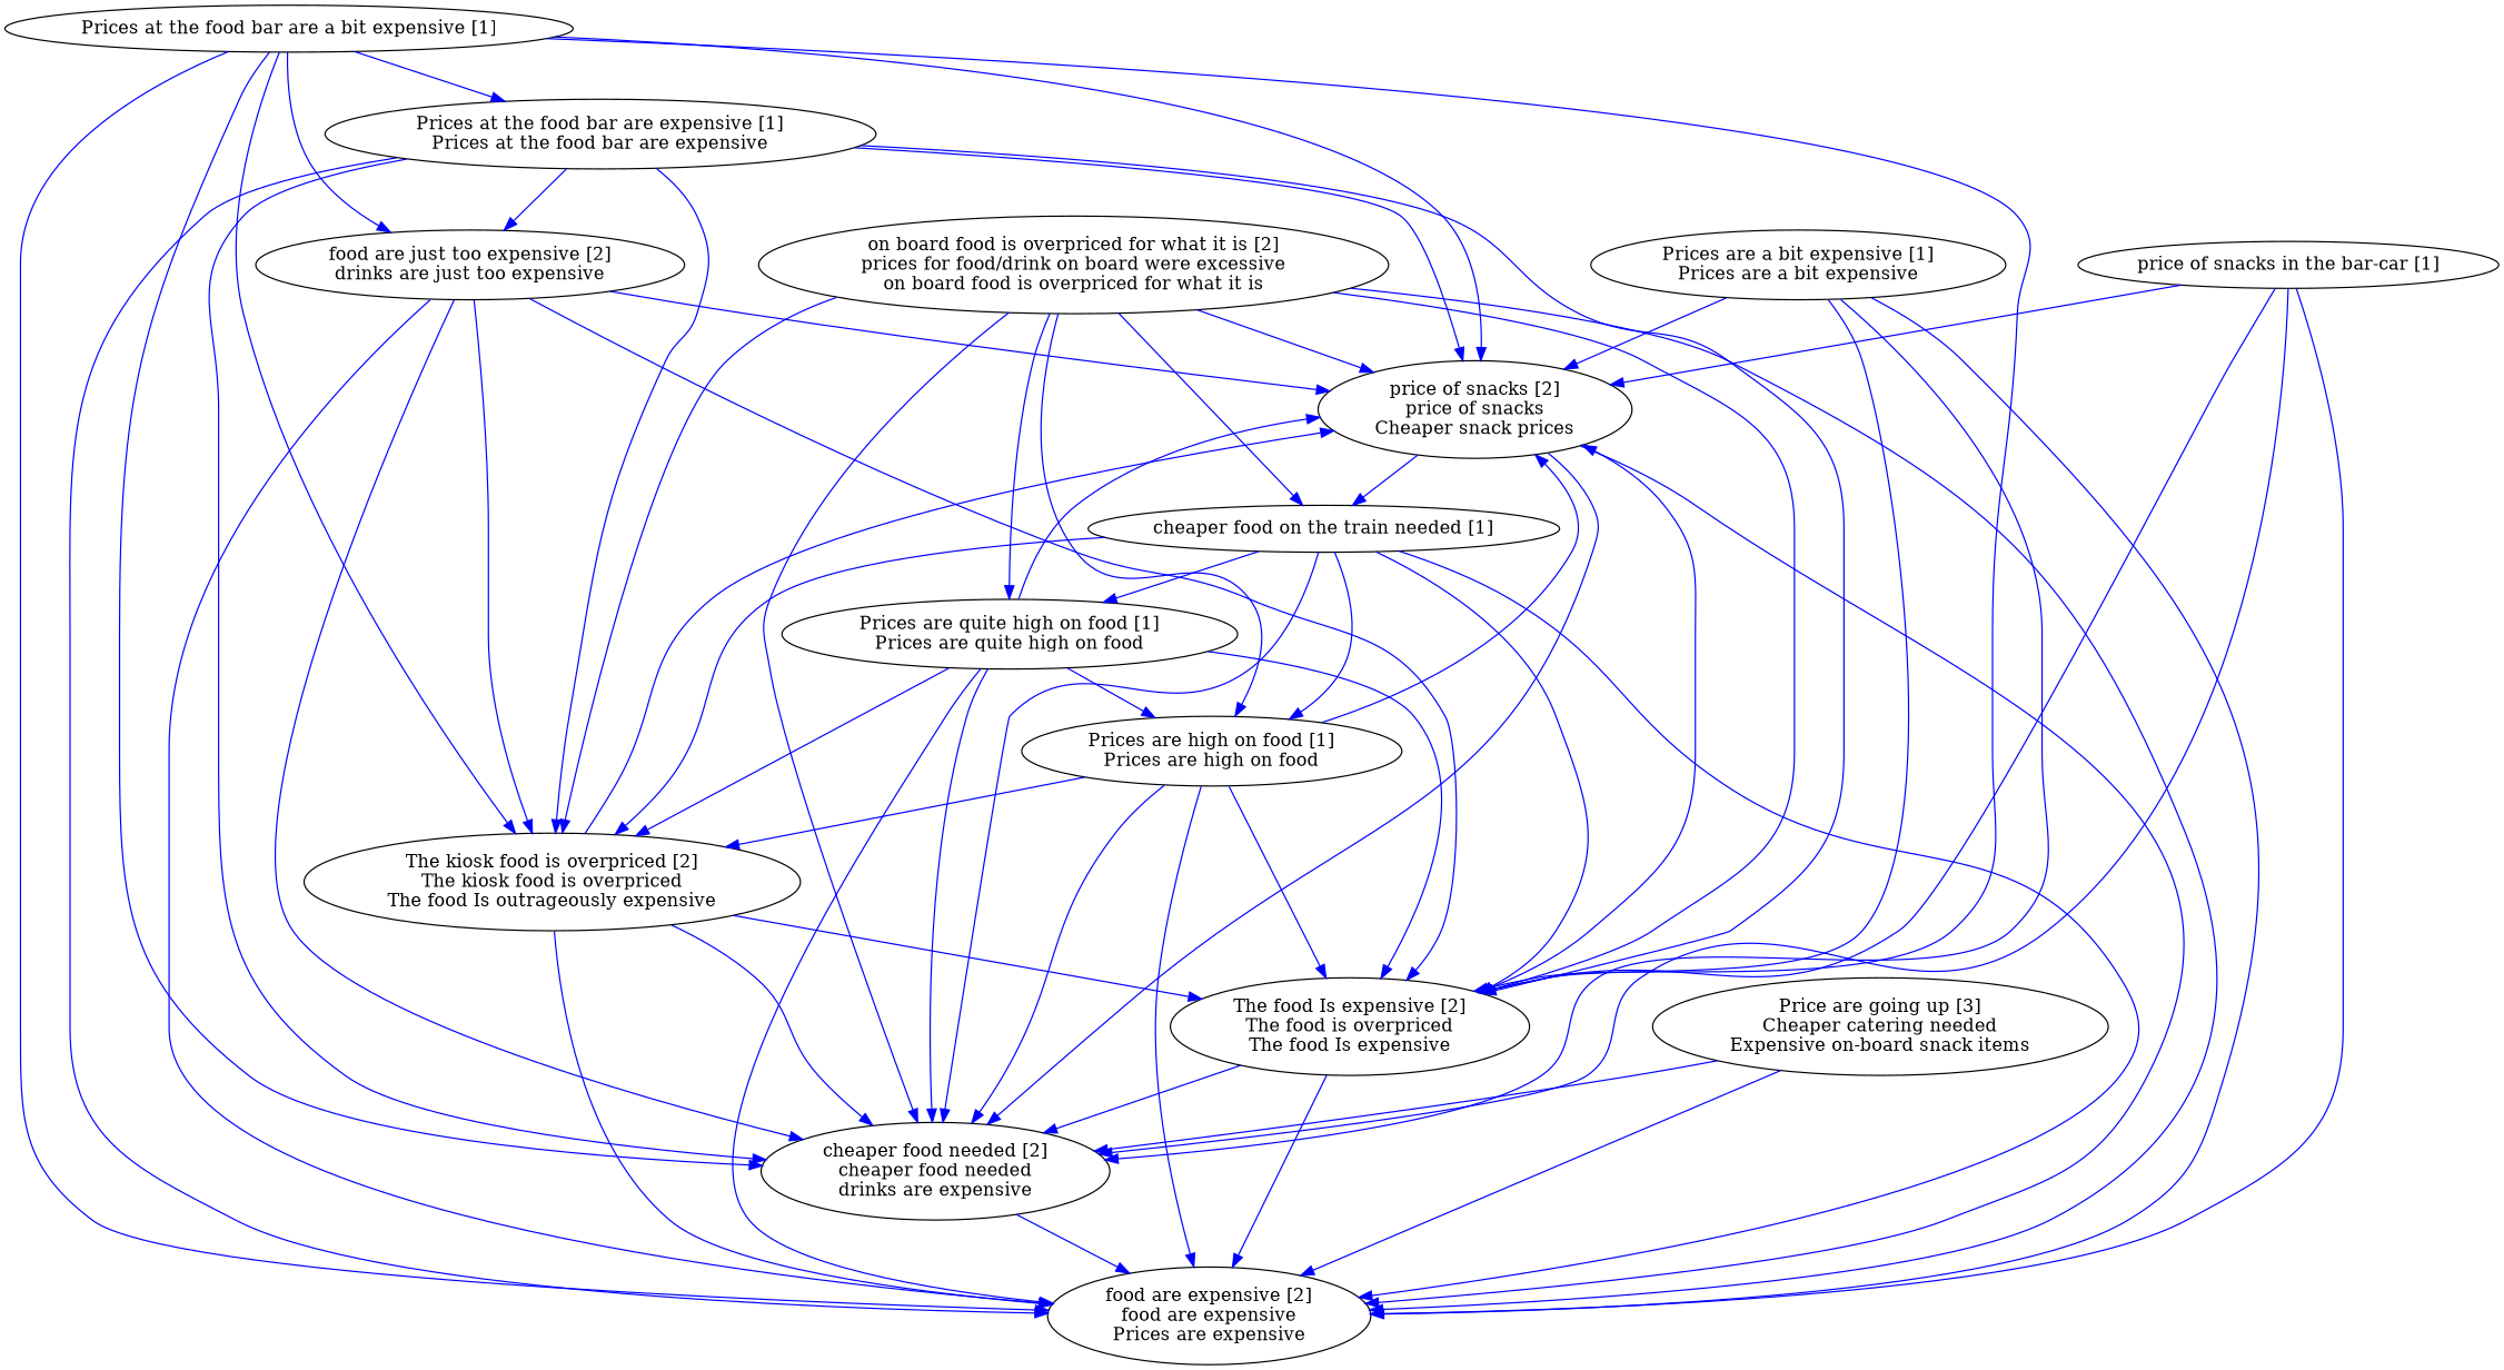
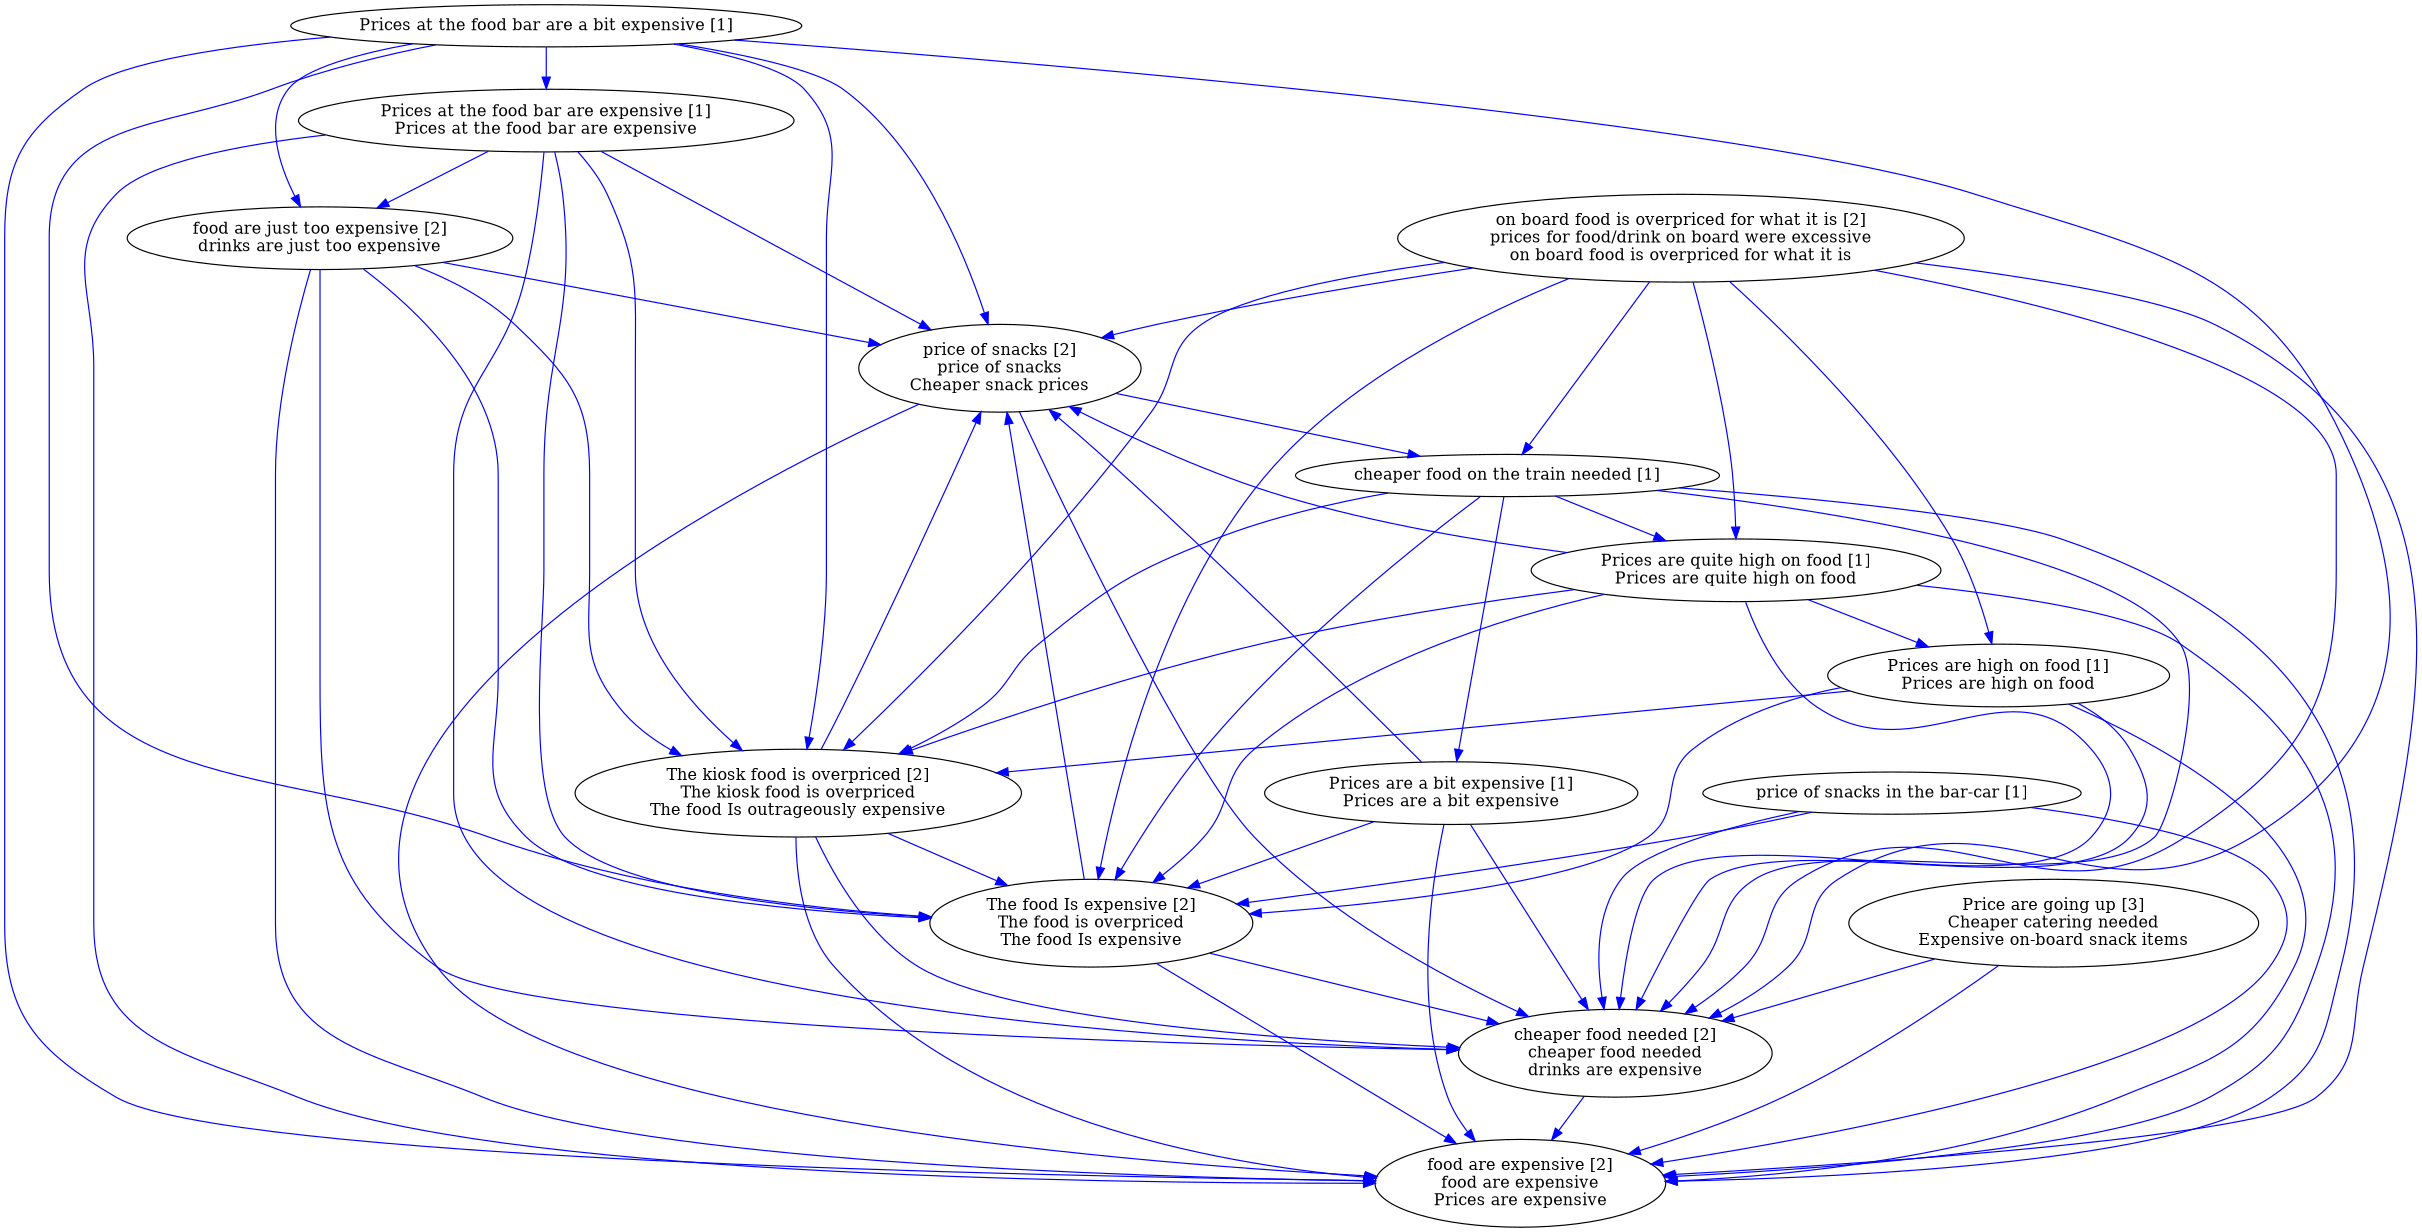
  digraph {
    edge [color=blue]
    "price of snacks [2]\nprice of snacks\nCheaper snack prices"
    "cheaper food needed [2]\ncheaper food needed\ndrinks are expensive"
    "food are expensive [2]\nfood are expensive\nPrices are expensive"
    "cheaper food on the train needed [1]"
    "The kiosk food is overpriced [2]\nThe kiosk food is overpriced\nThe food Is outrageously expensive"
    "The food Is expensive [2]\nThe food is overpriced\nThe food Is expensive"
    "food are just too expensive [2]\ndrinks are just too expensive"
    "on board food is overpriced for what it is [2]\nprices for food/drink on board were excessive\non board food is overpriced for what it is"
    "Prices are quite high on food [1]\nPrices are quite high on food"
    "Prices are high on food [1]\nPrices are high on food"
    "Price are going up [3]\nCheaper catering needed\nExpensive on-board snack items"
    "Prices at the food bar are a bit expensive [1]"
    "Prices at the food bar are expensive [1]\nPrices at the food bar are expensive"
    "Prices are a bit expensive [1]\nPrices are a bit expensive"
    "price of snacks in the bar-car [1]"
    "price of snacks [2]\nprice of snacks\nCheaper snack prices" -> "cheaper food needed [2]\ncheaper food needed\ndrinks are expensive"
    "price of snacks [2]\nprice of snacks\nCheaper snack prices" -> "food are expensive [2]\nfood are expensive\nPrices are expensive"
    "price of snacks [2]\nprice of snacks\nCheaper snack prices" -> "cheaper food on the train needed [1]"
    "cheaper food needed [2]\ncheaper food needed\ndrinks are expensive" -> "food are expensive [2]\nfood are expensive\nPrices are expensive"
    "cheaper food on the train needed [1]" -> "cheaper food needed [2]\ncheaper food needed\ndrinks are expensive"
    "cheaper food on the train needed [1]" -> "food are expensive [2]\nfood are expensive\nPrices are expensive"
    "cheaper food on the train needed [1]" -> "The kiosk food is overpriced [2]\nThe kiosk food is overpriced\nThe food Is outrageously expensive"
    "cheaper food on the train needed [1]" -> "The food Is expensive [2]\nThe food is overpriced\nThe food Is expensive"
    "cheaper food on the train needed [1]" -> "Prices are quite high on food [1]\nPrices are quite high on food"
-   "cheaper food on the train needed [1]" -> "Prices are high on food [1]\nPrices are high on food"
+   "cheaper food on the train needed [1]" -> "Prices are a bit expensive [1]\nPrices are a bit expensive"
    "The kiosk food is overpriced [2]\nThe kiosk food is overpriced\nThe food Is outrageously expensive" -> "price of snacks [2]\nprice of snacks\nCheaper snack prices"
    "The kiosk food is overpriced [2]\nThe kiosk food is overpriced\nThe food Is outrageously expensive" -> "cheaper food needed [2]\ncheaper food needed\ndrinks are expensive"
    "The kiosk food is overpriced [2]\nThe kiosk food is overpriced\nThe food Is outrageously expensive" -> "food are expensive [2]\nfood are expensive\nPrices are expensive"
    "The kiosk food is overpriced [2]\nThe kiosk food is overpriced\nThe food Is outrageously expensive" -> "The food Is expensive [2]\nThe food is overpriced\nThe food Is expensive"
    "The food Is expensive [2]\nThe food is overpriced\nThe food Is expensive" -> "price of snacks [2]\nprice of snacks\nCheaper snack prices"
    "The food Is expensive [2]\nThe food is overpriced\nThe food Is expensive" -> "cheaper food needed [2]\ncheaper food needed\ndrinks are expensive"
    "The food Is expensive [2]\nThe food is overpriced\nThe food Is expensive" -> "food are expensive [2]\nfood are expensive\nPrices are expensive"
    "food are just too expensive [2]\ndrinks are just too expensive" -> "price of snacks [2]\nprice of snacks\nCheaper snack prices"
    "food are just too expensive [2]\ndrinks are just too expensive" -> "cheaper food needed [2]\ncheaper food needed\ndrinks are expensive"
    "food are just too expensive [2]\ndrinks are just too expensive" -> "food are expensive [2]\nfood are expensive\nPrices are expensive"
    "food are just too expensive [2]\ndrinks are just too expensive" -> "The kiosk food is overpriced [2]\nThe kiosk food is overpriced\nThe food Is outrageously expensive"
    "food are just too expensive [2]\ndrinks are just too expensive" -> "The food Is expensive [2]\nThe food is overpriced\nThe food Is expensive"
    "on board food is overpriced for what it is [2]\nprices for food/drink on board were excessive\non board food is overpriced for what it is" -> "price of snacks [2]\nprice of snacks\nCheaper snack prices"
    "on board food is overpriced for what it is [2]\nprices for food/drink on board were excessive\non board food is overpriced for what it is" -> "cheaper food needed [2]\ncheaper food needed\ndrinks are expensive"
    "on board food is overpriced for what it is [2]\nprices for food/drink on board were excessive\non board food is overpriced for what it is" -> "food are expensive [2]\nfood are expensive\nPrices are expensive"
    "on board food is overpriced for what it is [2]\nprices for food/drink on board were excessive\non board food is overpriced for what it is" -> "cheaper food on the train needed [1]"
    "on board food is overpriced for what it is [2]\nprices for food/drink on board were excessive\non board food is overpriced for what it is" -> "The kiosk food is overpriced [2]\nThe kiosk food is overpriced\nThe food Is outrageously expensive"
    "on board food is overpriced for what it is [2]\nprices for food/drink on board were excessive\non board food is overpriced for what it is" -> "The food Is expensive [2]\nThe food is overpriced\nThe food Is expensive"
    "on board food is overpriced for what it is [2]\nprices for food/drink on board were excessive\non board food is overpriced for what it is" -> "Prices are quite high on food [1]\nPrices are quite high on food"
    "on board food is overpriced for what it is [2]\nprices for food/drink on board were excessive\non board food is overpriced for what it is" -> "Prices are high on food [1]\nPrices are high on food"
    "Prices are quite high on food [1]\nPrices are quite high on food" -> "price of snacks [2]\nprice of snacks\nCheaper snack prices"
    "Prices are quite high on food [1]\nPrices are quite high on food" -> "cheaper food needed [2]\ncheaper food needed\ndrinks are expensive"
    "Prices are quite high on food [1]\nPrices are quite high on food" -> "food are expensive [2]\nfood are expensive\nPrices are expensive"
    "Prices are quite high on food [1]\nPrices are quite high on food" -> "The kiosk food is overpriced [2]\nThe kiosk food is overpriced\nThe food Is outrageously expensive"
    "Prices are quite high on food [1]\nPrices are quite high on food" -> "The food Is expensive [2]\nThe food is overpriced\nThe food Is expensive"
    "Prices are quite high on food [1]\nPrices are quite high on food" -> "Prices are high on food [1]\nPrices are high on food"
-   "Prices are high on food [1]\nPrices are high on food" -> "price of snacks [2]\nprice of snacks\nCheaper snack prices"
    "Prices are high on food [1]\nPrices are high on food" -> "cheaper food needed [2]\ncheaper food needed\ndrinks are expensive"
    "Prices are high on food [1]\nPrices are high on food" -> "food are expensive [2]\nfood are expensive\nPrices are expensive"
    "Prices are high on food [1]\nPrices are high on food" -> "The kiosk food is overpriced [2]\nThe kiosk food is overpriced\nThe food Is outrageously expensive"
    "Prices are high on food [1]\nPrices are high on food" -> "The food Is expensive [2]\nThe food is overpriced\nThe food Is expensive"
    "Price are going up [3]\nCheaper catering needed\nExpensive on-board snack items" -> "cheaper food needed [2]\ncheaper food needed\ndrinks are expensive"
    "Price are going up [3]\nCheaper catering needed\nExpensive on-board snack items" -> "food are expensive [2]\nfood are expensive\nPrices are expensive"
    "Prices at the food bar are a bit expensive [1]" -> "price of snacks [2]\nprice of snacks\nCheaper snack prices"
    "Prices at the food bar are a bit expensive [1]" -> "cheaper food needed [2]\ncheaper food needed\ndrinks are expensive"
    "Prices at the food bar are a bit expensive [1]" -> "food are expensive [2]\nfood are expensive\nPrices are expensive"
    "Prices at the food bar are a bit expensive [1]" -> "The kiosk food is overpriced [2]\nThe kiosk food is overpriced\nThe food Is outrageously expensive"
    "Prices at the food bar are a bit expensive [1]" -> "The food Is expensive [2]\nThe food is overpriced\nThe food Is expensive"
    "Prices at the food bar are a bit expensive [1]" -> "food are just too expensive [2]\ndrinks are just too expensive"
    "Prices at the food bar are a bit expensive [1]" -> "Prices at the food bar are expensive [1]\nPrices at the food bar are expensive"
    "Prices at the food bar are expensive [1]\nPrices at the food bar are expensive" -> "price of snacks [2]\nprice of snacks\nCheaper snack prices"
    "Prices at the food bar are expensive [1]\nPrices at the food bar are expensive" -> "cheaper food needed [2]\ncheaper food needed\ndrinks are expensive"
    "Prices at the food bar are expensive [1]\nPrices at the food bar are expensive" -> "food are expensive [2]\nfood are expensive\nPrices are expensive"
    "Prices at the food bar are expensive [1]\nPrices at the food bar are expensive" -> "The kiosk food is overpriced [2]\nThe kiosk food is overpriced\nThe food Is outrageously expensive"
    "Prices at the food bar are expensive [1]\nPrices at the food bar are expensive" -> "The food Is expensive [2]\nThe food is overpriced\nThe food Is expensive"
    "Prices at the food bar are expensive [1]\nPrices at the food bar are expensive" -> "food are just too expensive [2]\ndrinks are just too expensive"
    "Prices are a bit expensive [1]\nPrices are a bit expensive" -> "price of snacks [2]\nprice of snacks\nCheaper snack prices"
    "Prices are a bit expensive [1]\nPrices are a bit expensive" -> "cheaper food needed [2]\ncheaper food needed\ndrinks are expensive"
    "Prices are a bit expensive [1]\nPrices are a bit expensive" -> "food are expensive [2]\nfood are expensive\nPrices are expensive"
    "Prices are a bit expensive [1]\nPrices are a bit expensive" -> "The food Is expensive [2]\nThe food is overpriced\nThe food Is expensive"
-   "price of snacks in the bar-car [1]" -> "price of snacks [2]\nprice of snacks\nCheaper snack prices"
    "price of snacks in the bar-car [1]" -> "cheaper food needed [2]\ncheaper food needed\ndrinks are expensive"
    "price of snacks in the bar-car [1]" -> "food are expensive [2]\nfood are expensive\nPrices are expensive"
    "price of snacks in the bar-car [1]" -> "The food Is expensive [2]\nThe food is overpriced\nThe food Is expensive"
  }
